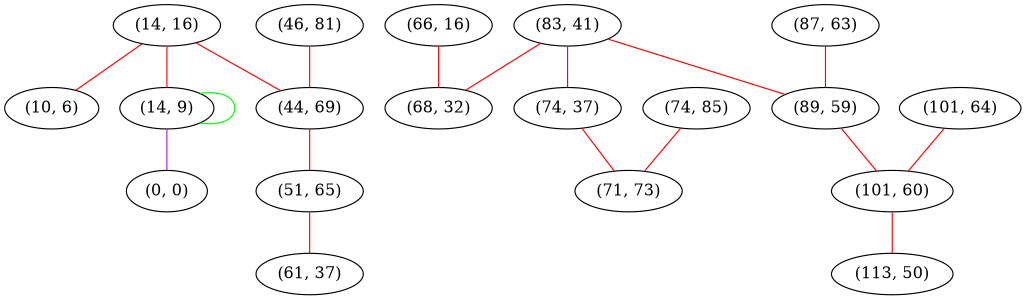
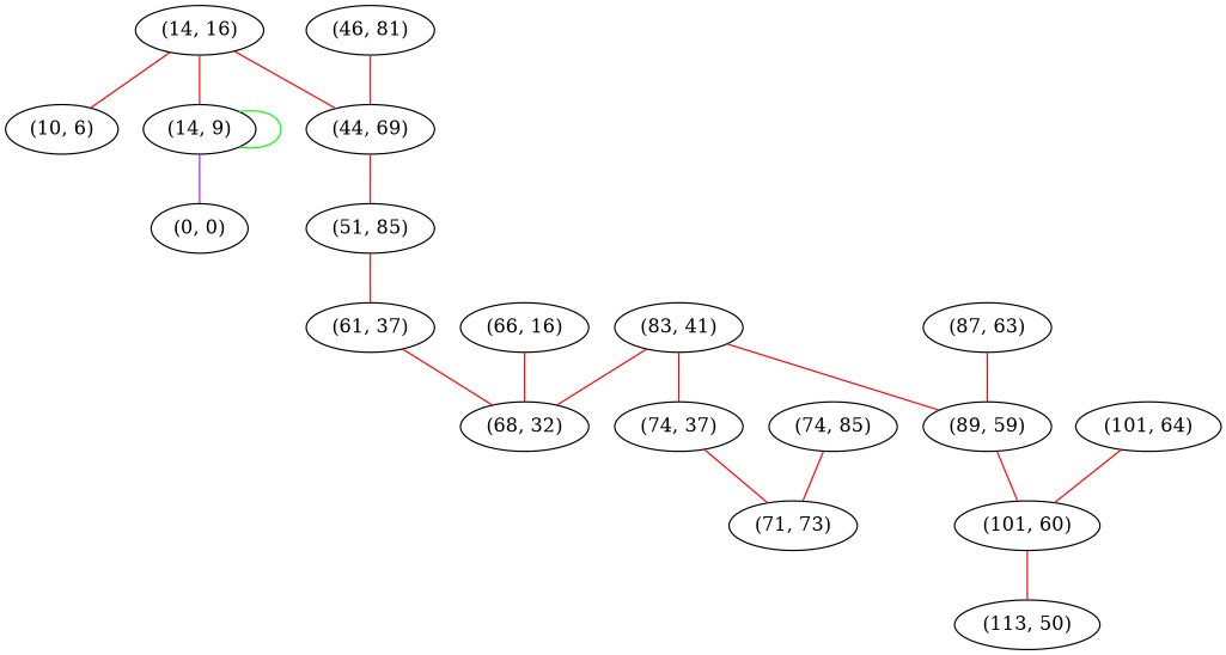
  graph {
    edge [color=red weight=1]
    n1 [label="(14, 16)"]
    "(10, 6)"
    "(44, 69)"
    "(14, 9)"
-   "(51, 65)"
+   "(51, 65)" [label="(51, 85)"]
    "(0, 0)"
    "(66, 16)"
    "(68, 32)"
    "(46, 81)"
    "(83, 41)"
    "(74, 37)"
    "(89, 59)"
    "(71, 73)"
    "(101, 60)"
    "(87, 63)"
    n16 [label="(74, 85)"]
    "(61, 37)"
    "(113, 50)"
    "(101, 64)"
    n1 -- "(10, 6)"
    n1 -- "(44, 69)"
    n1 -- "(14, 9)"
    "(44, 69)" -- "(51, 65)"
    "(14, 9)" -- "(14, 9)" [color=green weight=2]
    "(14, 9)" -- "(0, 0)" [color=purple weight=4]
    "(51, 65)" -- "(61, 37)"
    "(66, 16)" -- "(68, 32)"
    "(46, 81)" -- "(44, 69)"
    "(83, 41)" -- "(68, 32)"
    "(83, 41)" -- "(74, 37)"
    "(83, 41)" -- "(89, 59)"
    "(74, 37)" -- "(71, 73)"
    "(89, 59)" -- "(101, 60)"
    "(101, 60)" -- "(113, 50)"
    "(87, 63)" -- "(89, 59)"
    n16 -- "(71, 73)"
+   "(61, 37)" -- "(68, 32)"
    "(101, 64)" -- "(101, 60)"
  }
